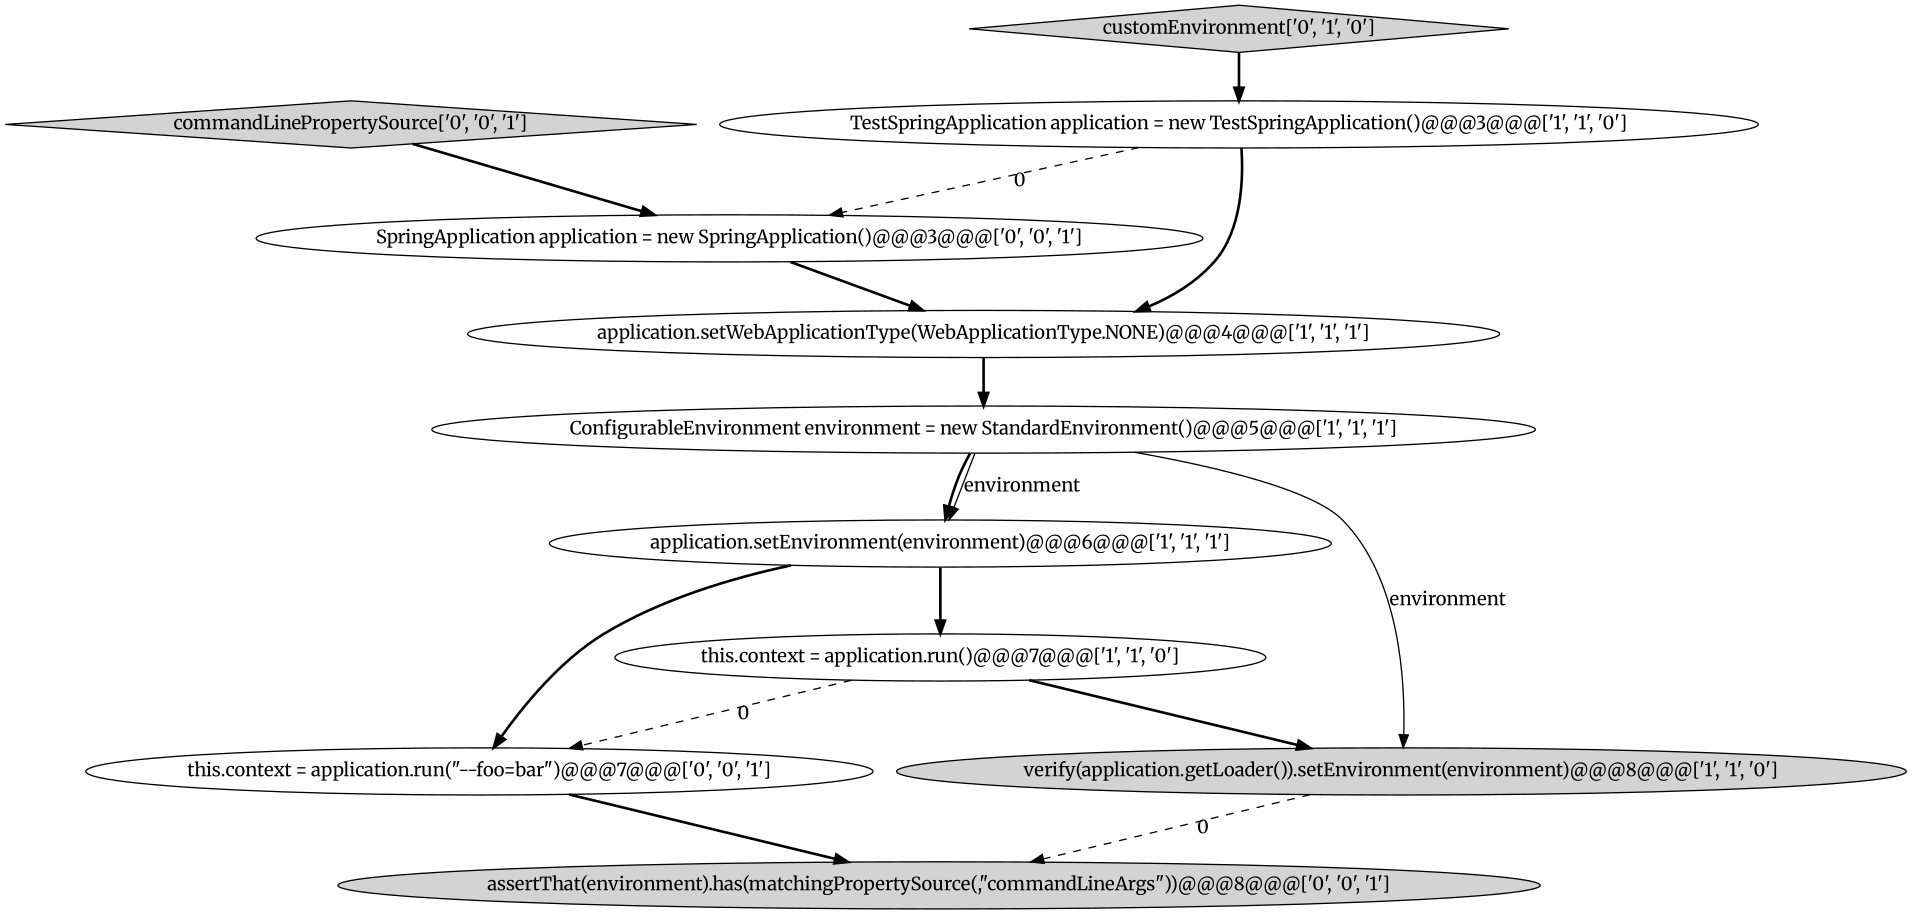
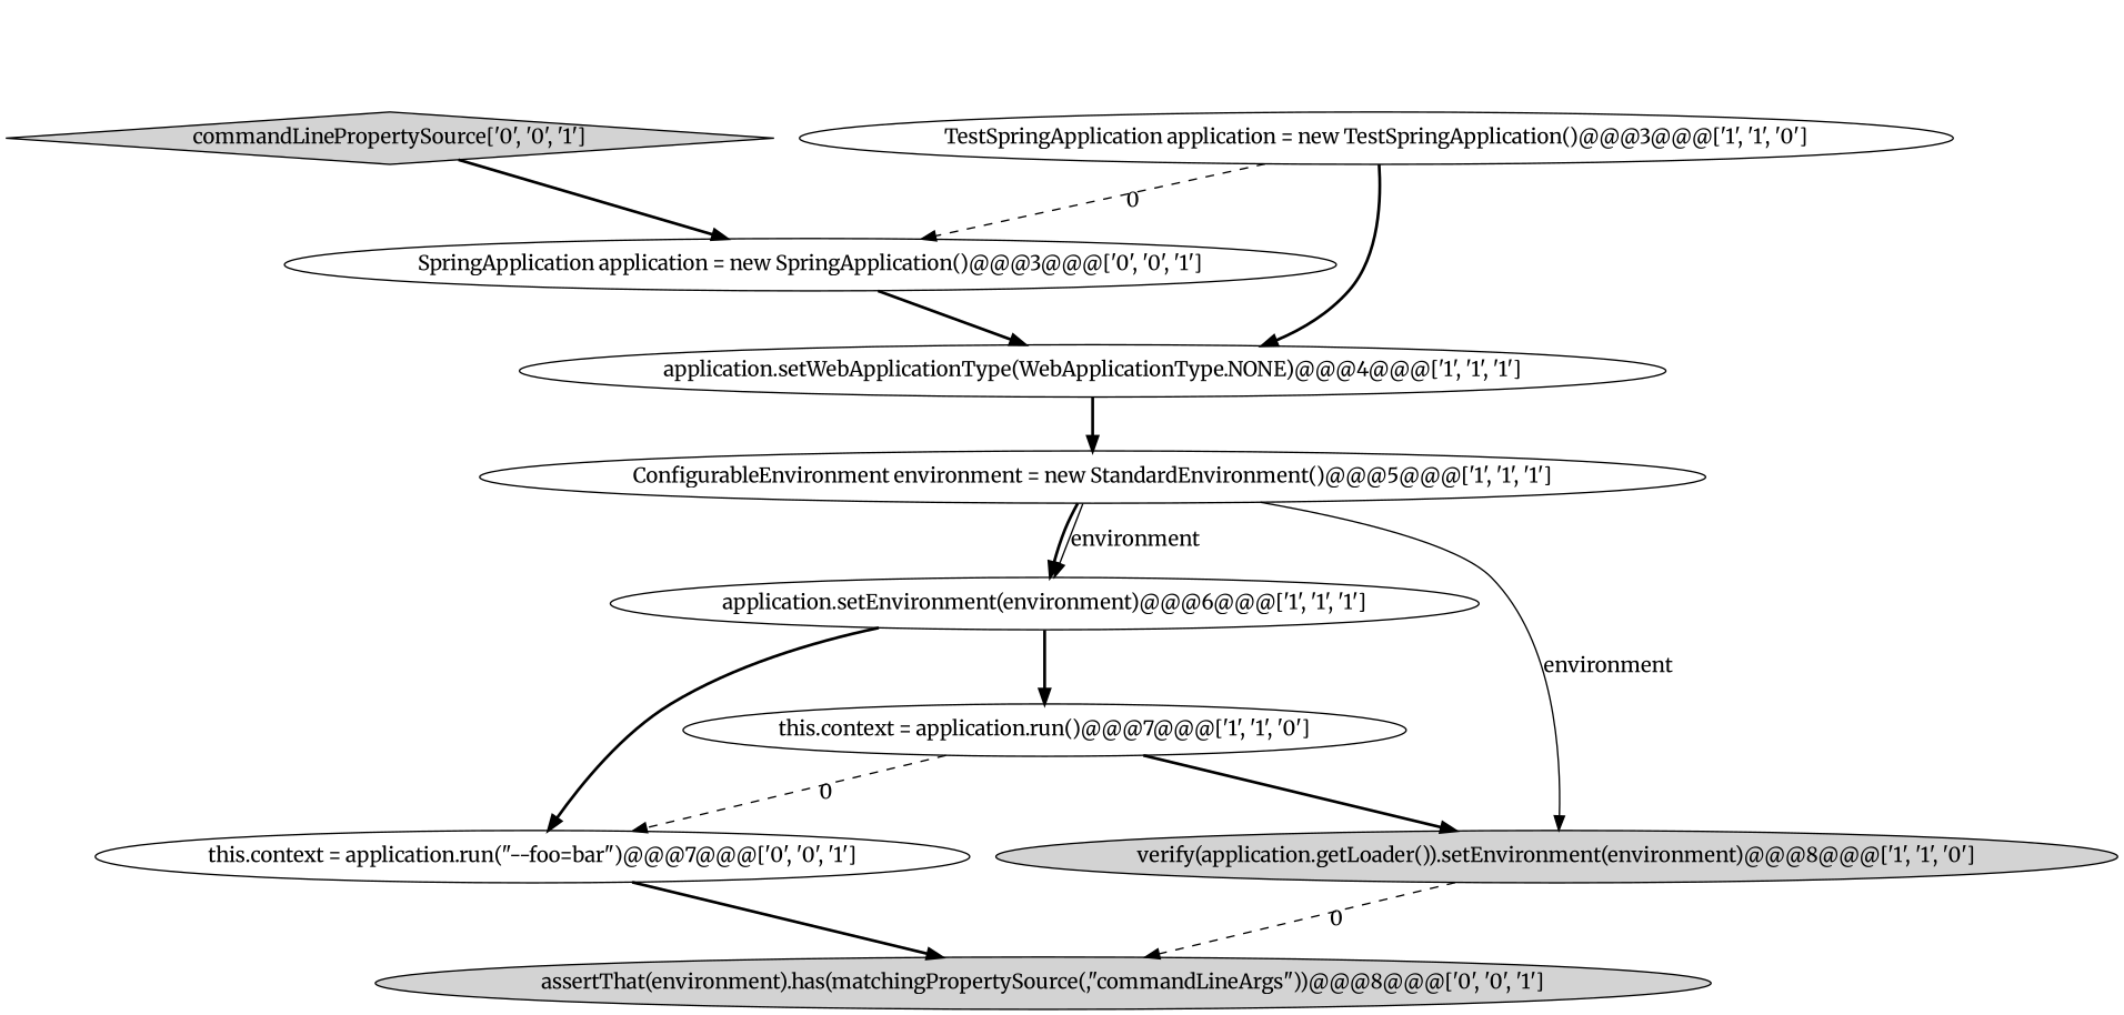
  digraph {
    fontname=Merriweather
    node [fillcolor=white fontname=Merriweather shape=ellipse style=filled]
    edge [fontname=Merriweather style=bold]
    n1 [label="TestSpringApplication application = new TestSpringApplication()@@@3@@@['1', '1', '0']"]
    n2 [label="application.setWebApplicationType(WebApplicationType.NONE)@@@4@@@['1', '1', '1']"]
    n3 [label="SpringApplication application = new SpringApplication()@@@3@@@['0', '0', '1']"]
    n4 [label="ConfigurableEnvironment environment = new StandardEnvironment()@@@5@@@['1', '1', '1']"]
    n5 [label="application.setEnvironment(environment)@@@6@@@['1', '1', '1']"]
    n6 [label="this.context = application.run(\"--foo=bar\")@@@7@@@['0', '0', '1']"]
    n7 [label="this.context = application.run()@@@7@@@['1', '1', '0']"]
    n8 [fillcolor=lightgray label="assertThat(environment).has(matchingPropertySource(,\"commandLineArgs\"))@@@8@@@['0', '0', '1']"]
    n9 [fillcolor=lightgray label="verify(application.getLoader()).setEnvironment(environment)@@@8@@@['1', '1', '0']"]
    n10 [fillcolor=lightgray label="commandLinePropertySource['0', '0', '1']" shape=diamond]
-   n11 [fillcolor=lightgray label="customEnvironment['0', '1', '0']" shape=diamond]
    n1 -> n2
    n1 -> n3 [label=0 style=dashed]
    n2 -> n4
    n3 -> n2
    n4 -> n5
    n4 -> n5 [label=environment style=solid]
    n4 -> n9 [label=environment style=solid]
    n5 -> n6
    n5 -> n7
    n6 -> n8
    n7 -> n6 [label=0 style=dashed]
    n7 -> n9
    n9 -> n8 [label=0 style=dashed]
    n10 -> n3
-   n11 -> n1
  }
